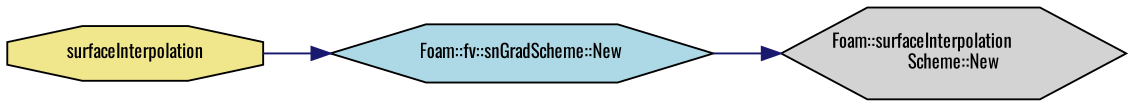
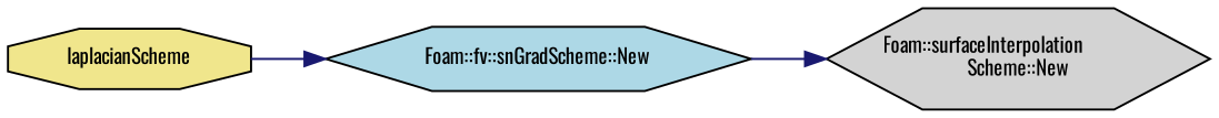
  digraph {
    fontname=Oswald
    rankdir=LR
    node [color=black fontname=Oswald fontsize=10 shape=hexagon style=filled]
    edge [color=midnightblue fontname=Oswald fontsize=10 labelfontname=Helvetica labelfontsize=10 style=solid]
-   n1 [fillcolor=khaki fontcolor=black height=0.2 label=surfaceInterpolation shape=octagon width=0.4]
+   n1 [fillcolor=khaki fontcolor=black height=0.2 label=laplacianScheme shape=octagon width=0.4]
    n2 [fillcolor=lightblue height=0.2 label="Foam::fv::snGradScheme::New" width=0.4]
    n3 [fillcolor=lightgrey height=0.2 label="Foam::surfaceInterpolation\lScheme::New" width=0.4]
    n1 -> n2
    n2 -> n3
  }
